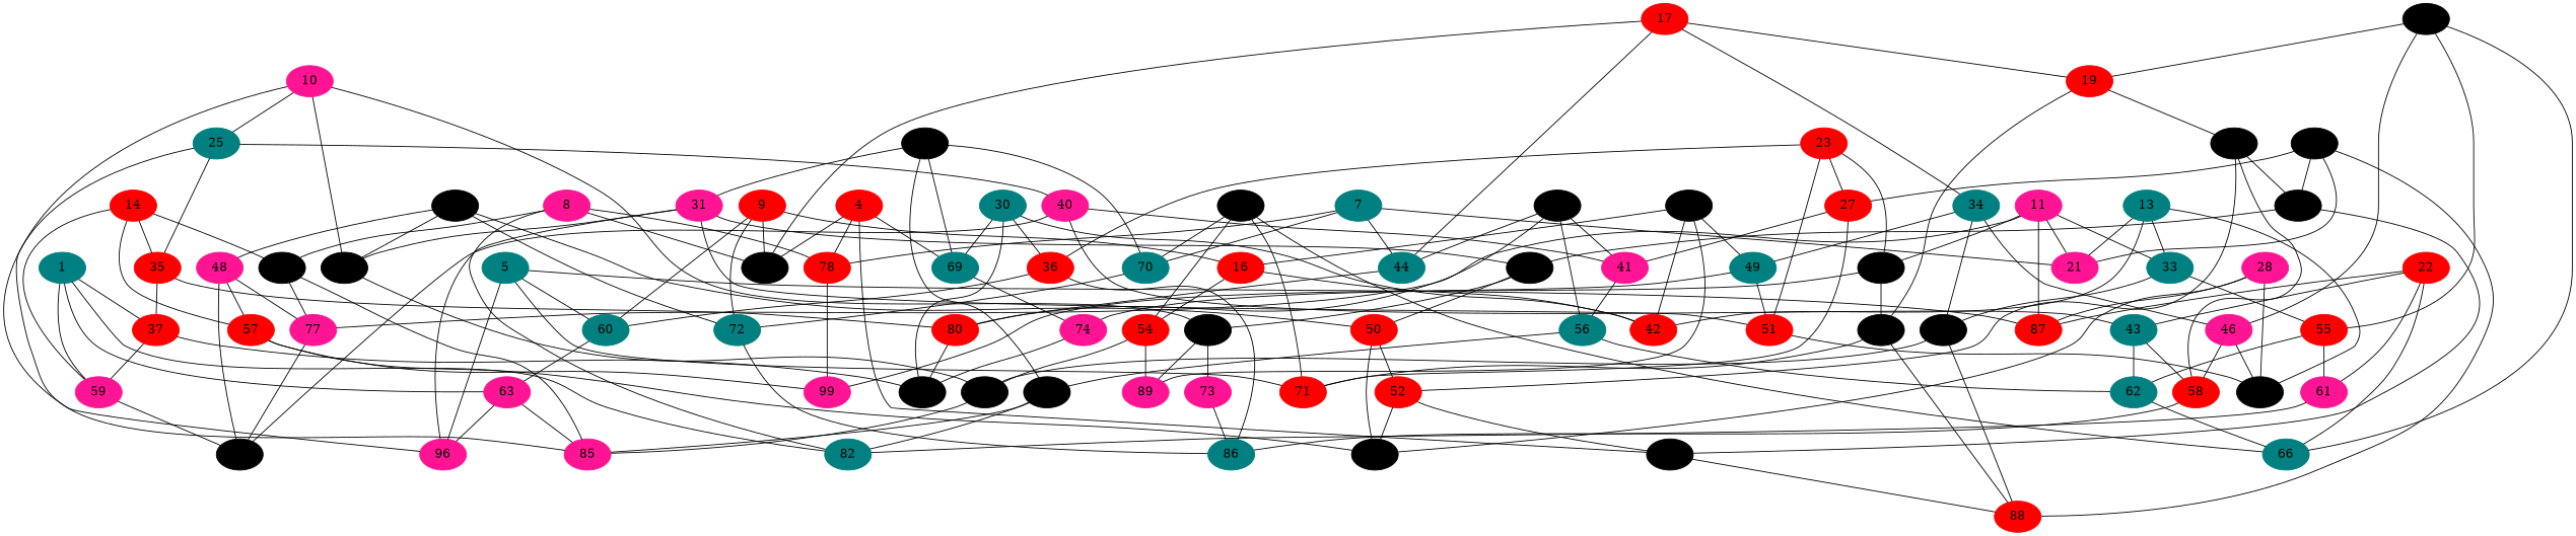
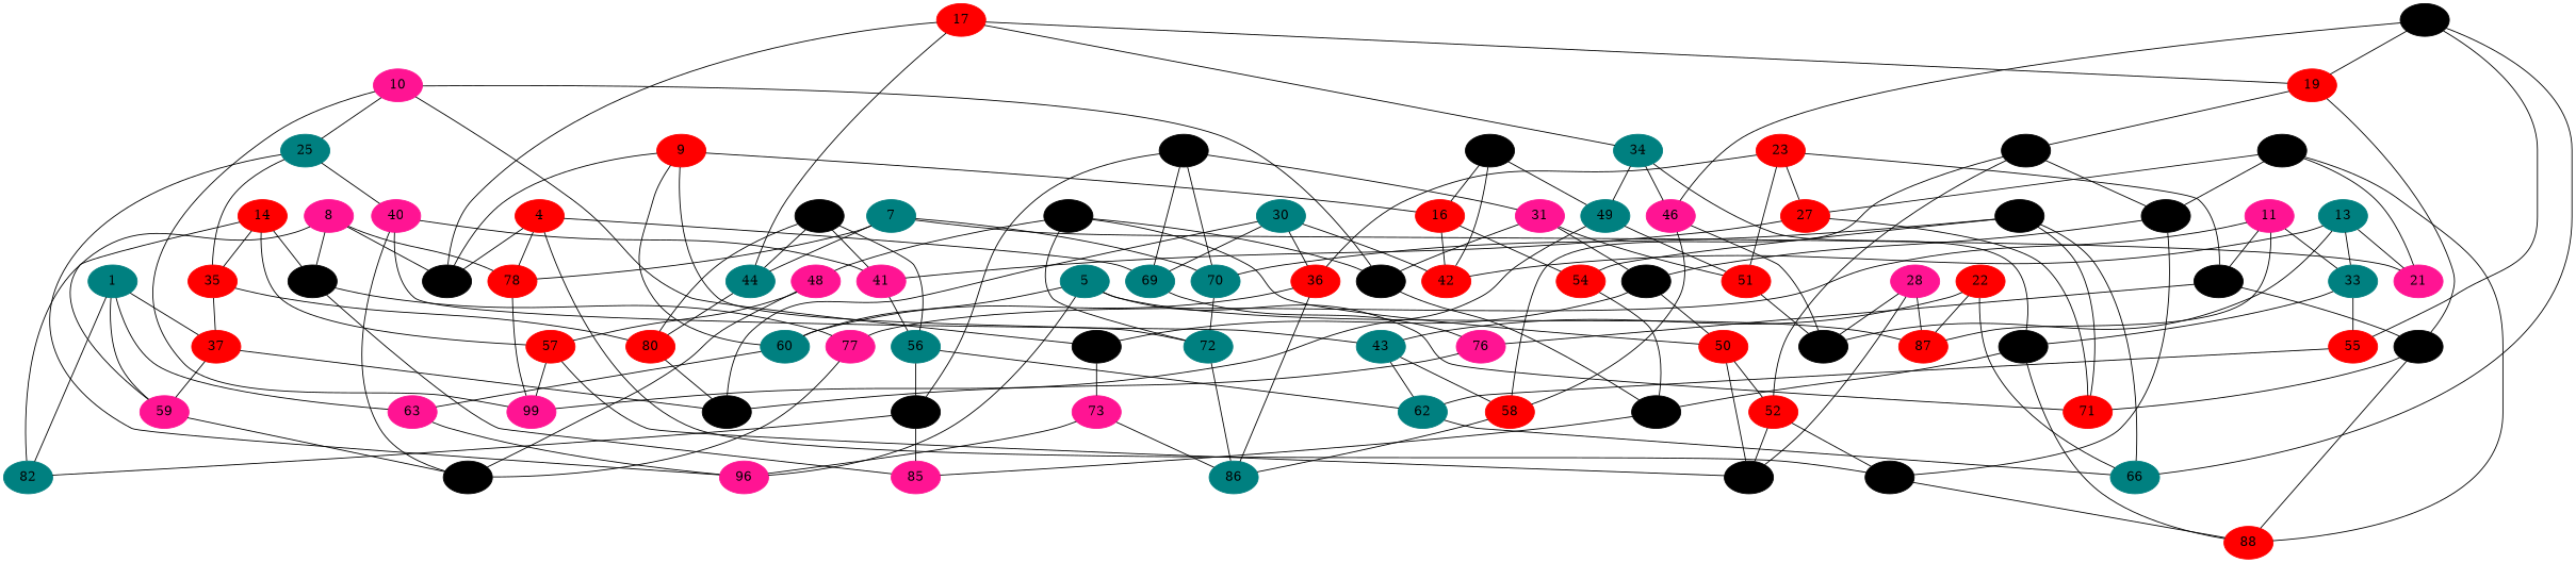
  graph {
    node [color=red style=filled]
    1 [color=teal]
    37
    59 [color=deeppink]
    63 [color=deeppink]
    82 [color=teal]
    83 [color=black]
    81 [color=black]
    n8 [color=deeppink label=96]
    85 [color=deeppink]
    2 [color=black]
    31 [color=deeppink]
    64 [color=black]
    69 [color=teal]
    70 [color=teal]
    75 [color=black]
    51
    45 [color=black]
-   74 [color=deeppink]
+   74 [color=deeppink label=76]
    72 [color=teal]
    3 [color=black]
    19
    46 [color=deeppink]
    55
    66 [color=teal]
    26 [color=black]
    29 [color=black]
    65 [color=black]
    58
-   61 [color=deeppink]
    62 [color=teal]
    4
    47 [color=black]
    53 [color=black]
    78
    88
    n36 [color=deeppink label=99]
    5 [color=teal]
    60 [color=teal]
    71
    87
    6 [color=black]
    16
    42
    49 [color=teal]
-   89 [color=deeppink]
    54
    7 [color=teal]
    21 [color=deeppink]
    44 [color=teal]
    80
    8 [color=deeppink]
    32 [color=black]
    77 [color=deeppink]
    9
    86 [color=teal]
    10 [color=deeppink]
    25 [color=teal]
    67 [color=black]
    35
    40 [color=deeppink]
    73 [color=deeppink]
    84 [color=black]
    11 [color=deeppink]
    24 [color=black]
    33 [color=teal]
    39 [color=black]
    12 [color=black]
    41 [color=deeppink]
    56 [color=teal]
    13 [color=teal]
    14
    57
    68 [color=black]
    15 [color=black]
    17
    34 [color=teal]
    18 [color=black]
    48 [color=deeppink]
    50
    52
    38 [color=black]
    20 [color=black]
    27
    22
    43 [color=teal]
    23
    36
    28 [color=deeppink]
    30 [color=teal]
    1 -- 37
    1 -- 59
    1 -- 63
    1 -- 82
    37 -- 59
    37 -- 83
    59 -- 81
    63 -- n8
-   63 -- 85
    2 -- 31
    2 -- 64
    2 -- 69
    2 -- 70
    31 -- 75
    31 -- 51
    31 -- 45
    64 -- 82
    64 -- 85
    69 -- 74
    70 -- 72
    75 -- 84
    51 -- 65
    45 -- 67
    45 -- 50
    74 -- 83
    72 -- 86
    3 -- 19
    3 -- 46
    3 -- 55
    3 -- 66
    19 -- 26
    19 -- 29
    46 -- 65
    46 -- 58
-   55 -- 61
    55 -- 62
    26 -- 88
    26 -- 71
    29 -- 58
    29 -- 52
    29 -- 38
    58 -- 86
-   61 -- 82
    62 -- 66
    4 -- 69
    4 -- 47
    4 -- 53
    4 -- 78
    53 -- 88
    78 -- n36
    5 -- n8
    5 -- 60
    5 -- 71
    5 -- 87
    60 -- 63
    6 -- 16
    6 -- 42
    6 -- 49
-   6 -- 89
    16 -- 42
    16 -- 54
    49 -- 51
    49 -- n36
-   54 -- 89
    54 -- 84
    7 -- 70
    7 -- 78
    7 -- 21
    7 -- 44
    44 -- 80
    80 -- 83
    8 -- 82
    8 -- 47
    8 -- 78
    8 -- 32
    32 -- 85
    32 -- 77
    77 -- 81
    9 -- 72
    9 -- 47
    9 -- 60
    9 -- 16
    10 -- 75
-   10 -- 85
+   10 -- n36
    10 -- 25
    10 -- 67
    25 -- n8
    25 -- 35
    25 -- 40
-   67 -- 89
    67 -- 73
    35 -- 37
    35 -- 80
    40 -- 81
    40 -- 41
    40 -- 43
-   31 -- n8
+   73 -- n8
    73 -- 86
    84 -- 85
    11 -- 87
-   11 -- 21
    11 -- 77
    11 -- 24
    11 -- 33
    24 -- 74
    24 -- 26
    33 -- 55
    33 -- 39
    39 -- 88
    39 -- 84
    12 -- 44
    12 -- 80
    12 -- 41
    12 -- 56
    41 -- 56
    56 -- 64
    56 -- 62
    13 -- 65
    13 -- 42
    13 -- 21
    13 -- 33
    14 -- 59
    14 -- 32
    14 -- 35
    14 -- 57
    57 -- n36
    57 -- 68
    15 -- 70
    15 -- 66
    15 -- 71
    15 -- 54
    17 -- 19
    17 -- 47
    17 -- 44
    17 -- 34
    34 -- 46
    34 -- 49
    34 -- 39
    18 -- 75
    18 -- 72
    18 -- 48
    18 -- 50
    48 -- 81
-   48 -- 77
    48 -- 57
    50 -- 68
    50 -- 52
    52 -- 53
    52 -- 68
    38 -- 45
    38 -- 53
    20 -- 88
    20 -- 21
    20 -- 38
    20 -- 27
    27 -- 71
    27 -- 41
    22 -- 66
-   22 -- 61
    22 -- 87
    22 -- 43
    43 -- 58
    43 -- 62
    23 -- 51
    23 -- 24
    23 -- 27
    23 -- 36
    36 -- 60
    36 -- 86
    28 -- 65
    28 -- 87
    28 -- 68
    30 -- 83
    30 -- 69
    30 -- 42
    30 -- 36
  }
